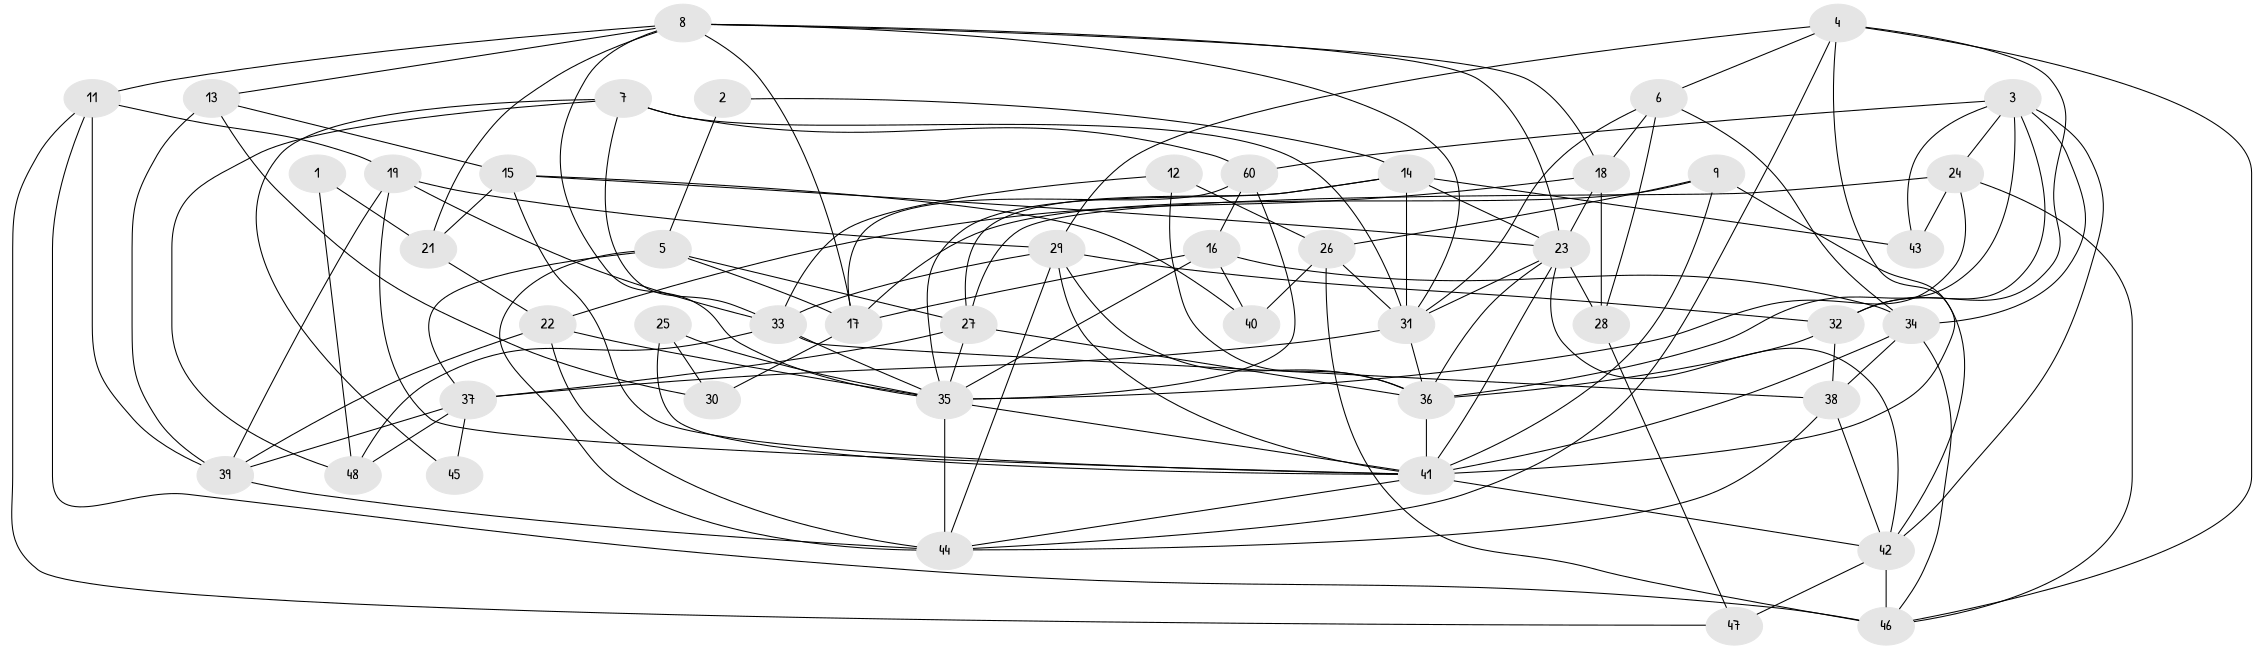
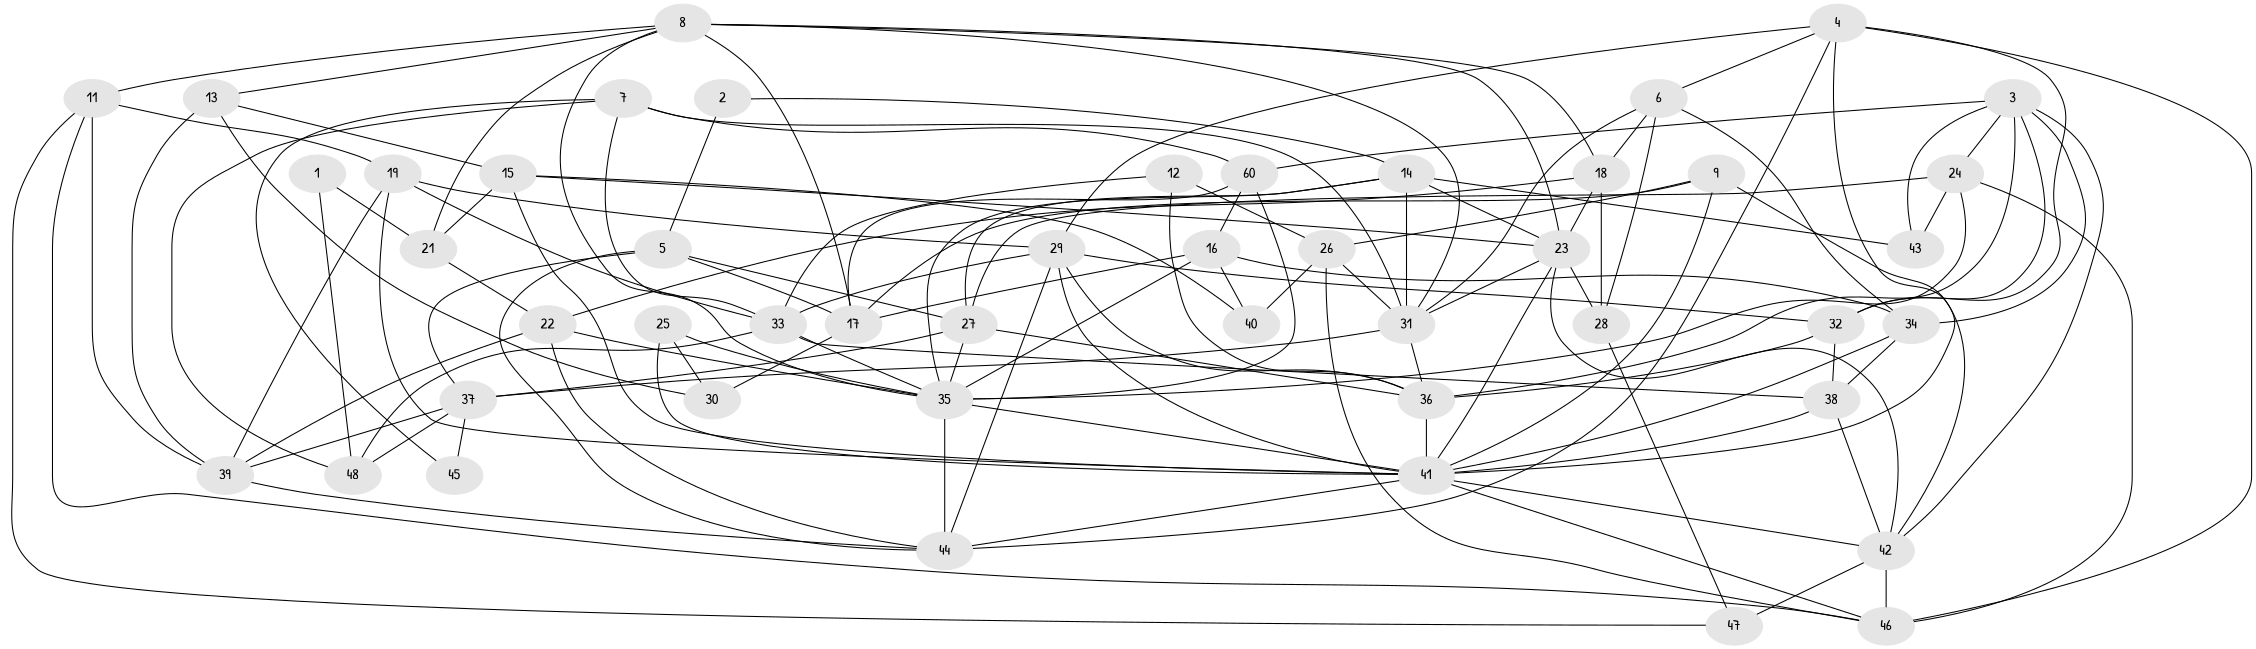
  graph {
    fontname="Patrick Hand"
    node [color=gray90 fontname="Patrick Hand" style=filled]
    edge [fontname="Patrick Hand" weight=1.0]
    1
    21
    48
    22
    2
    5
    14
    44
    17
    27
    37
    43
    31
    23
    35
    n16 [label=60]
    3
    24
    32
    36
    42
    34
    9
    41
    26
    16
    46
    38
    47
    4
    6
    29
    18
    28
    33
    30
    45
    39
    7
    8
    11
    13
    19
    15
    40
    12
    25
    1 -- 21
    1 -- 48
    21 -- 22
    22 -- 44
    22 -- 35
    22 -- 39
    2 -- 5
    2 -- 14
    5 -- 44 [weight=2.0]
    5 -- 17
    5 -- 27
    5 -- 37
    14 -- 27
    14 -- 43 [weight=2.0]
    14 -- 31
    14 -- 23
    14 -- 35
    17 -- 30
    27 -- 37
    27 -- 35
    27 -- 36 [weight=2.0]
    37 -- 48
    37 -- 45
    37 -- 39
    31 -- 37
    31 -- 36
    23 -- 31
-   23 -- 36
    23 -- 42
    23 -- 41
    23 -- 28
    35 -- 44
    35 -- 41
    n16 -- 17
    n16 -- 35
    n16 -- 16
    3 -- 43
    3 -- n16
    3 -- 24
    3 -- 32
    3 -- 36
    3 -- 42
    3 -- 34
    24 -- 27
    24 -- 43
    24 -- 35
    24 -- 46
    32 -- 36
    32 -- 38
    36 -- 41 [weight=2.0]
    42 -- 46
    42 -- 47
    34 -- 41
    34 -- 38
    9 -- 17
    9 -- 42
    9 -- 41
    9 -- 26
    41 -- 44
    41 -- 42
-   34 -- 46
+   41 -- 46
    26 -- 31
    26 -- 46
    26 -- 40
    16 -- 17
    16 -- 35
    16 -- 34
    16 -- 40
    38 -- 42
-   38 -- 44
+   38 -- 41
    4 -- 44
    4 -- 32
    4 -- 41
    4 -- 46
    4 -- 6
    4 -- 29
    6 -- 31
    6 -- 34
    6 -- 18
    6 -- 28
    29 -- 44
    29 -- 32
    29 -- 36
    29 -- 41
    29 -- 33
    18 -- 22 [weight=2.0]
    18 -- 23
    18 -- 28
    28 -- 47
    33 -- 48
    33 -- 35
    33 -- 38
    39 -- 44
    7 -- 48
    7 -- 31
    7 -- n16
    7 -- 33
    7 -- 45
    8 -- 21
    8 -- 17
    8 -- 31
    8 -- 23
    8 -- 35
    8 -- 18
    8 -- 11
    8 -- 13
    11 -- 46
    11 -- 47
    11 -- 39
    11 -- 19
    13 -- 30 [weight=2.0]
    13 -- 39
    13 -- 15
    19 -- 41
    19 -- 29
    19 -- 33
    19 -- 39
    15 -- 21 [weight=2.0]
    15 -- 23
    15 -- 41
    15 -- 40
    12 -- 36 [weight=2.0]
    12 -- 26
    12 -- 33
    25 -- 35
    25 -- 41
    25 -- 30
  }
